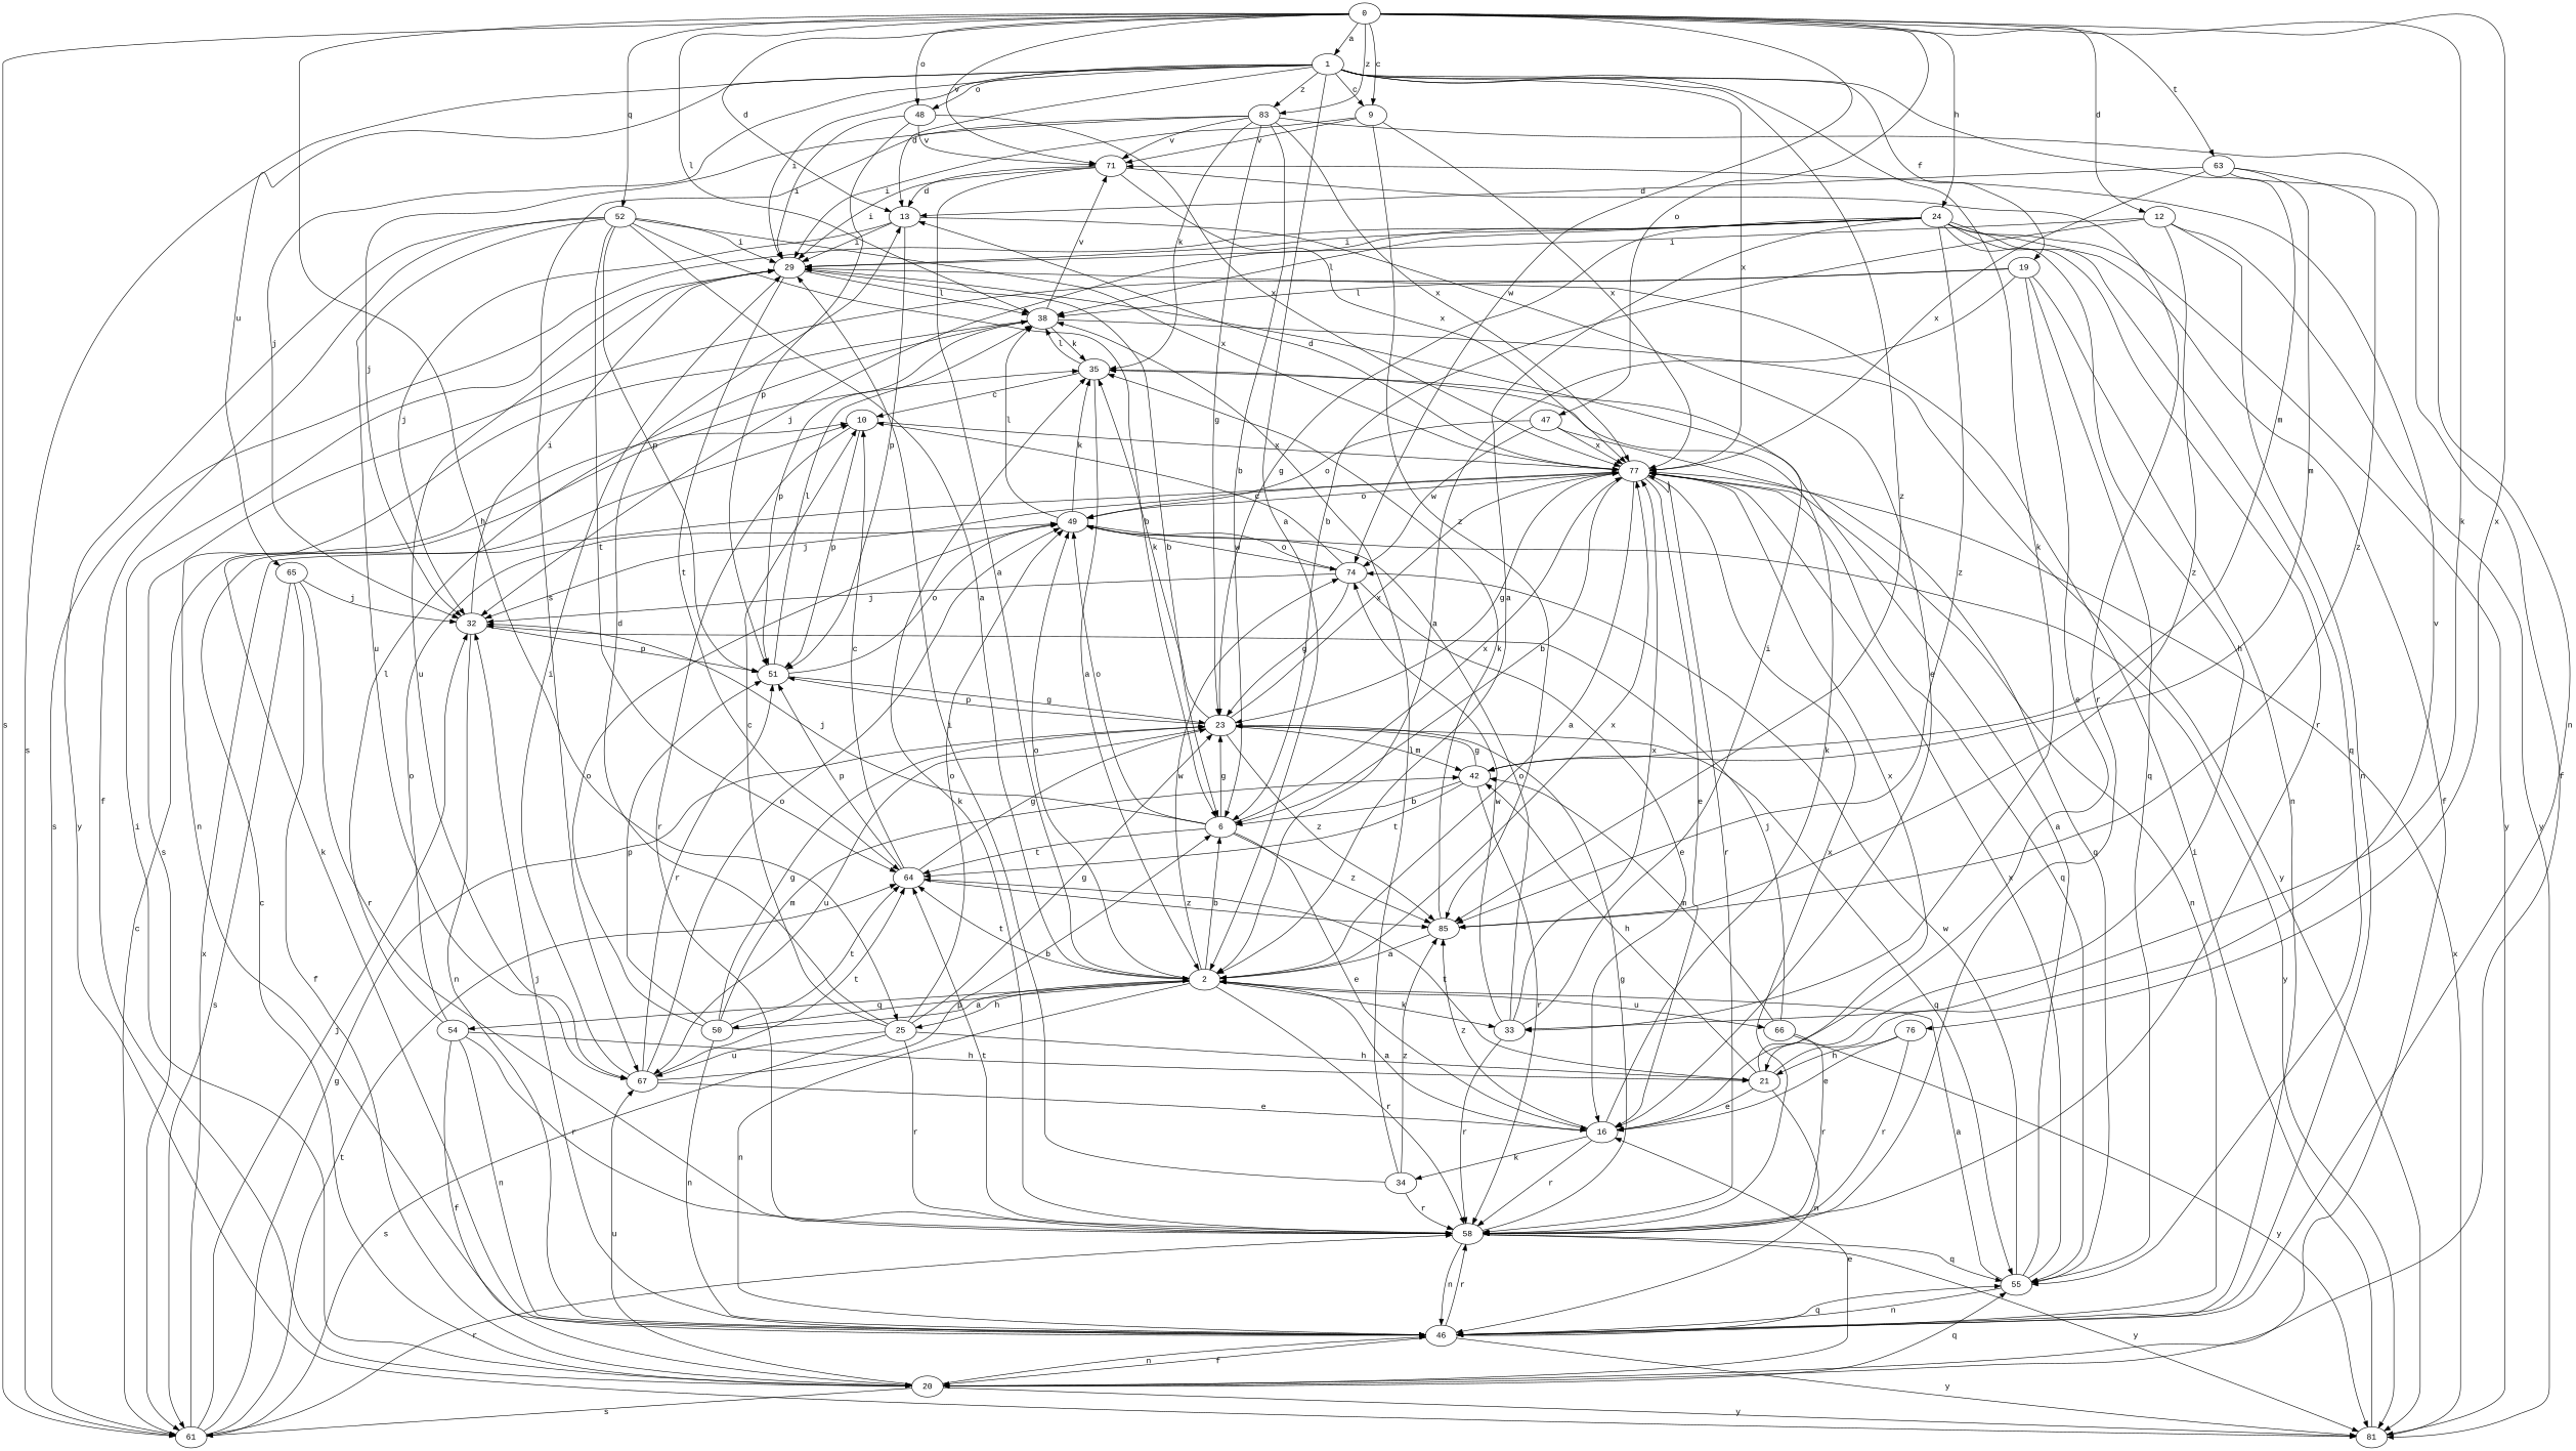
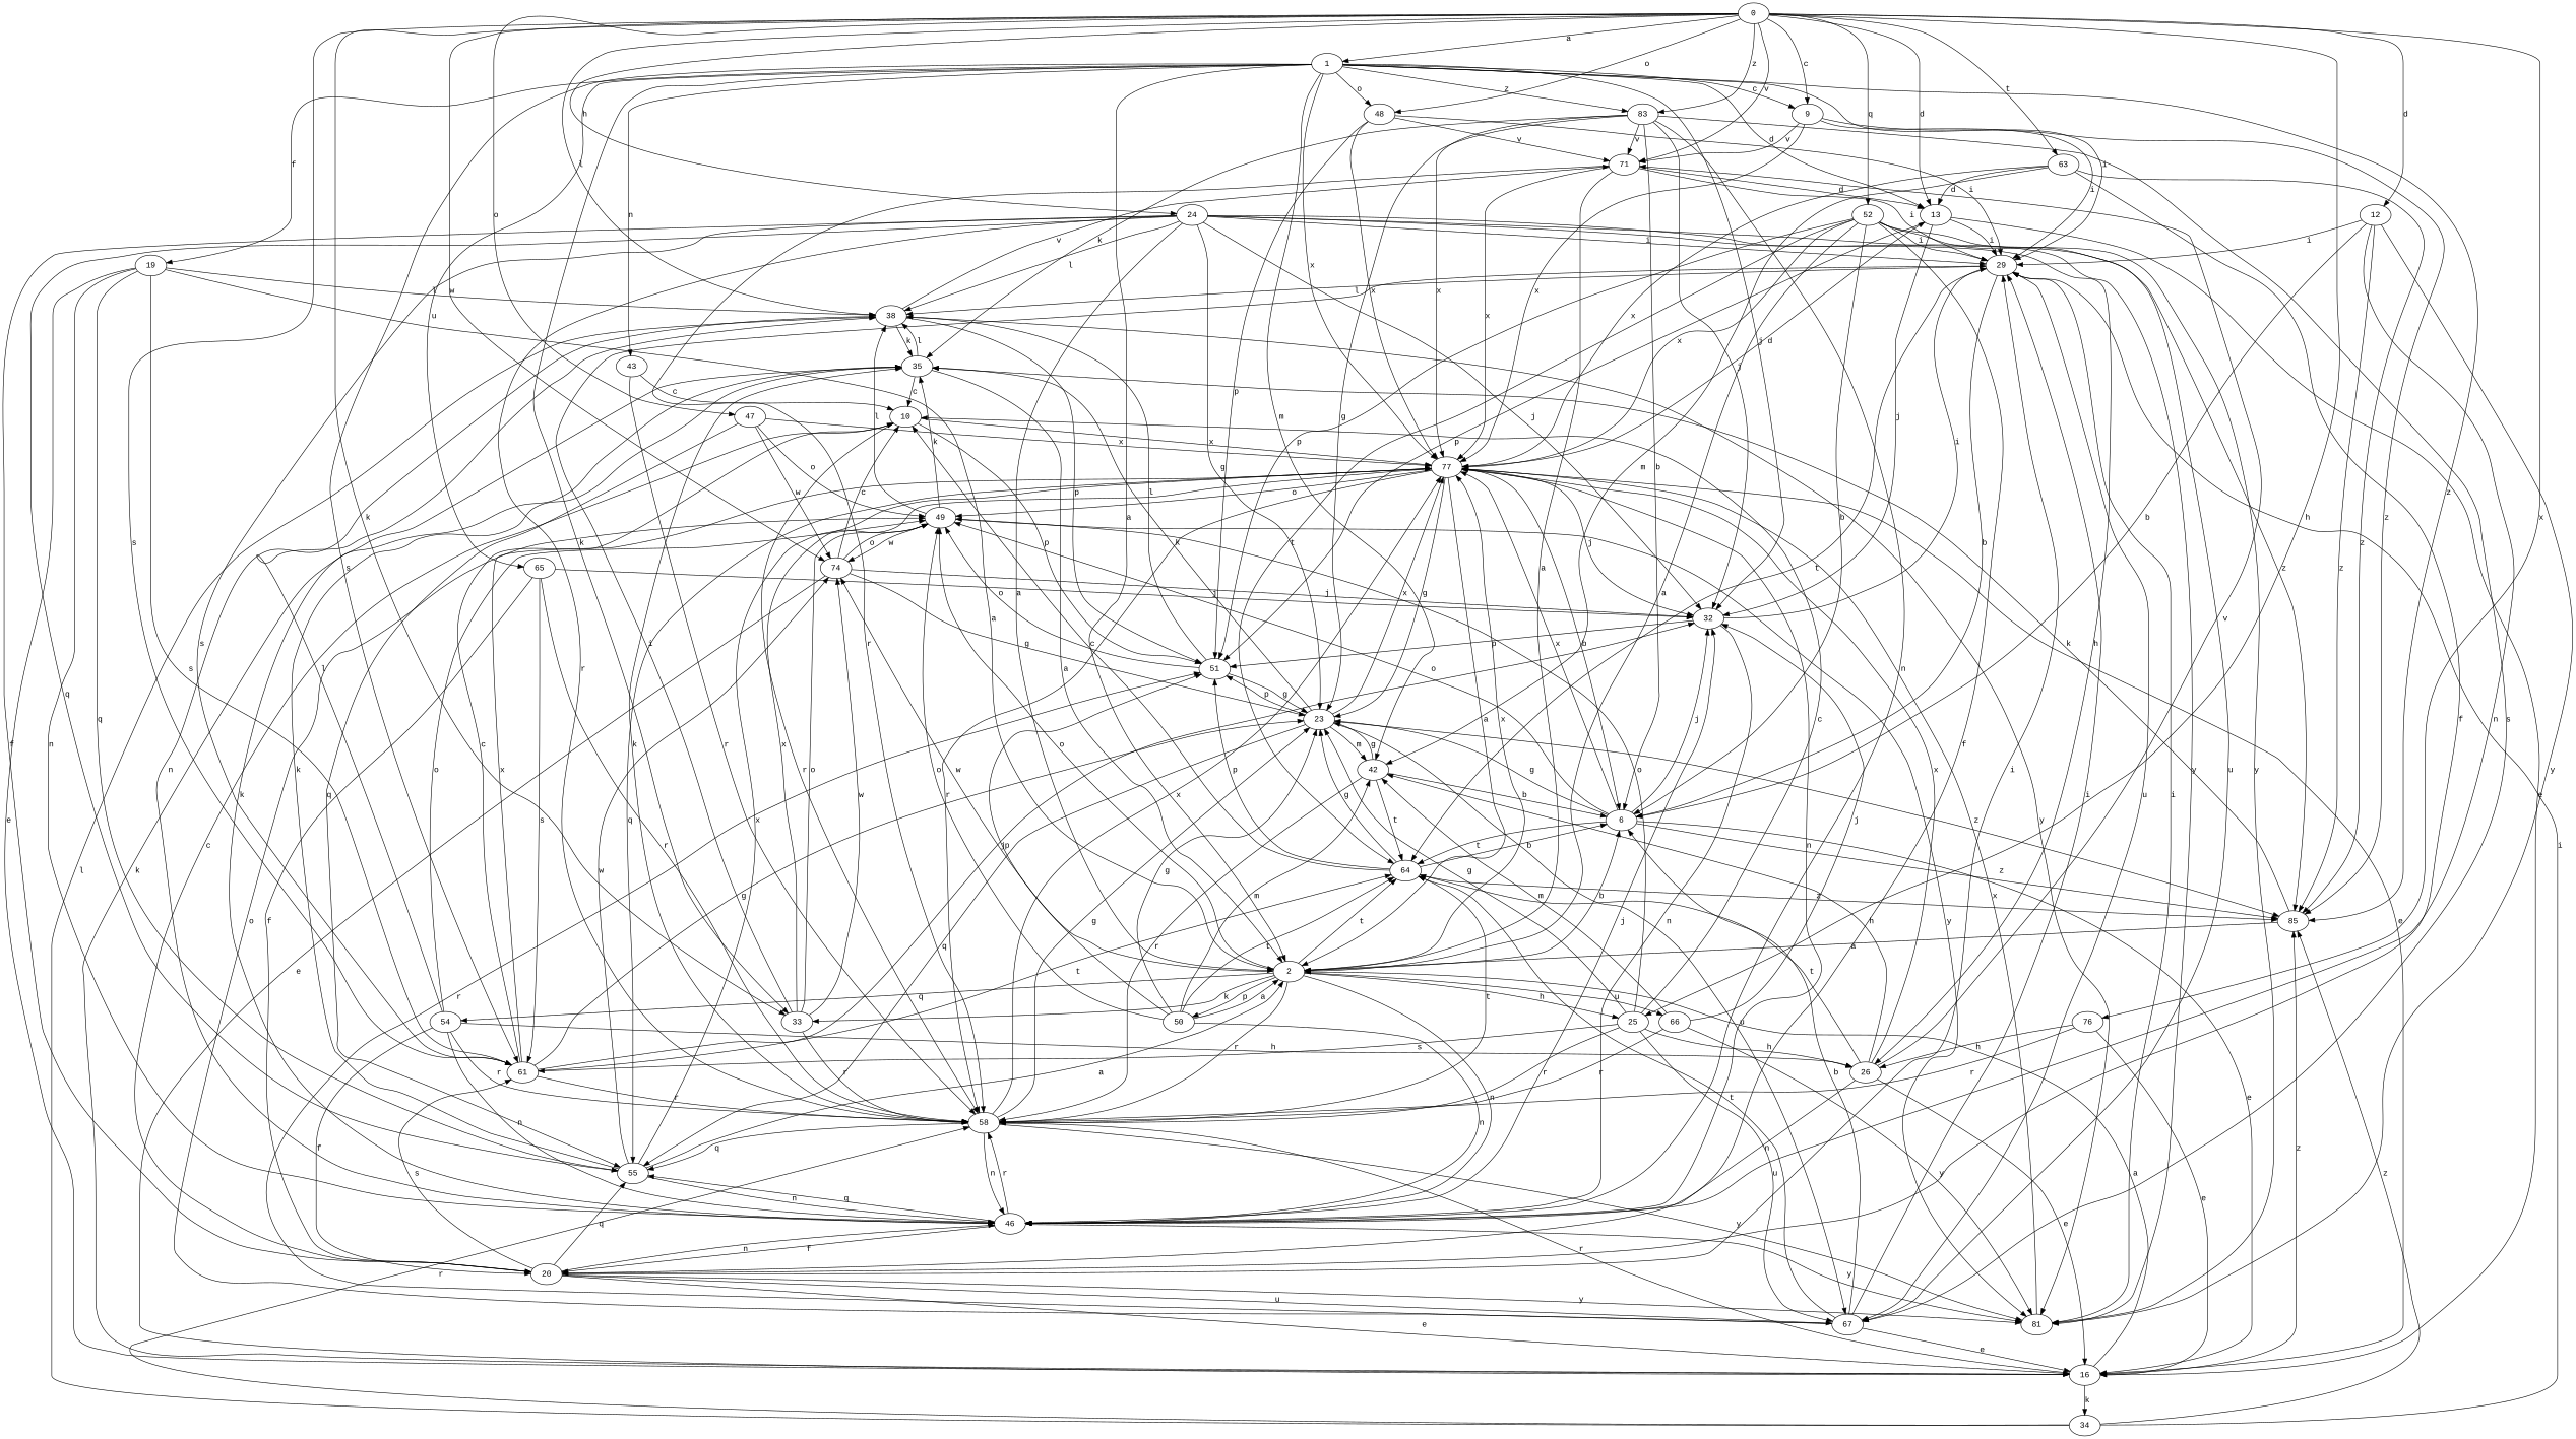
  strict digraph {
    fontname="Liberation Mono"
    node [fontname="Liberation Mono"]
    edge [fontname="Liberation Mono"]
    0
    1
    9
    12
    13
    24
    25
    33
    38
    47
    48
    52
    61
    63
    71
    74
    76
    83
    2
    19
    29
    32
    42
+   43
    65
    77
    85
    6
    46
    81
    16
    51
    58
    23
    55
    20
-   26 [label=21]
+   26
    49
    10
    67
    35
    64
    50
    54
    66
    34
    0 -> 1 [label=a]
    0 -> 9 [label=c]
    0 -> 12 [label=d]
    0 -> 13 [label=d]
    0 -> 24 [label=h]
    0 -> 25 [label=h]
    0 -> 33 [label=k]
    0 -> 38 [label=l]
    0 -> 47 [label=o]
    0 -> 48 [label=o]
    0 -> 52 [label=q]
    0 -> 61 [label=s]
    0 -> 63 [label=t]
    0 -> 71 [label=v]
    0 -> 74 [label=w]
    0 -> 76 [label=x]
    0 -> 83 [label=z]
    1 -> 9 [label=c]
    1 -> 13 [label=d]
    1 -> 33 [label=k]
    1 -> 48 [label=o]
    1 -> 61 [label=s]
    1 -> 83 [label=z]
    1 -> 2 [label=a]
    1 -> 19 [label=f]
    1 -> 29 [label=i]
    1 -> 32 [label=j]
    1 -> 42 [label=m]
+   1 -> 43 [label=n]
    1 -> 65 [label=u]
    1 -> 77 [label=x]
    1 -> 85 [label=z]
    9 -> 71 [label=v]
    9 -> 29 [label=i]
    9 -> 77 [label=x]
    9 -> 85 [label=z]
    12 -> 29 [label=i]
    12 -> 85 [label=z]
    12 -> 6 [label=b]
    12 -> 46 [label=n]
    12 -> 81 [label=y]
    13 -> 29 [label=i]
    13 -> 32 [label=j]
    13 -> 16 [label=e]
    13 -> 51 [label=p]
    24 -> 38 [label=l]
    24 -> 61 [label=s]
    24 -> 2 [label=a]
    24 -> 29 [label=i]
    24 -> 32 [label=j]
    24 -> 85 [label=z]
    24 -> 81 [label=y]
    24 -> 58 [label=r]
    24 -> 23 [label=g]
    24 -> 55 [label=q]
    24 -> 20 [label=f]
    24 -> 26 [label=h]
-   25 -> 13 [label=d]
    25 -> 61 [label=s]
    25 -> 58 [label=r]
    25 -> 23 [label=g]
    25 -> 26 [label=h]
    25 -> 49 [label=o]
    25 -> 10 [label=c]
    25 -> 67 [label=u]
    33 -> 74 [label=w]
    33 -> 29 [label=i]
    33 -> 77 [label=x]
    33 -> 58 [label=r]
    33 -> 49 [label=o]
    38 -> 71 [label=v]
    38 -> 46 [label=n]
    38 -> 81 [label=y]
    38 -> 51 [label=p]
    38 -> 35 [label=k]
    47 -> 74 [label=w]
    47 -> 77 [label=x]
    47 -> 55 [label=q]
    47 -> 49 [label=o]
    48 -> 71 [label=v]
    48 -> 29 [label=i]
    48 -> 77 [label=x]
    48 -> 51 [label=p]
    52 -> 2 [label=a]
    52 -> 29 [label=i]
    52 -> 77 [label=x]
    52 -> 6 [label=b]
    52 -> 81 [label=y]
    52 -> 51 [label=p]
    52 -> 20 [label=f]
    52 -> 67 [label=u]
    52 -> 64 [label=t]
    61 -> 32 [label=j]
    61 -> 77 [label=x]
    61 -> 58 [label=r]
    61 -> 23 [label=g]
    61 -> 10 [label=c]
    61 -> 64 [label=t]
    63 -> 13 [label=d]
    63 -> 42 [label=m]
    63 -> 77 [label=x]
    63 -> 85 [label=z]
    63 -> 20 [label=f]
    71 -> 13 [label=d]
    71 -> 2 [label=a]
    71 -> 29 [label=i]
    71 -> 77 [label=x]
    71 -> 58 [label=r]
    74 -> 32 [label=j]
    74 -> 16 [label=e]
    74 -> 23 [label=g]
    74 -> 49 [label=o]
    74 -> 10 [label=c]
    76 -> 16 [label=e]
    76 -> 58 [label=r]
    76 -> 26 [label=h]
    83 -> 71 [label=v]
    83 -> 32 [label=j]
    83 -> 77 [label=x]
    83 -> 6 [label=b]
    83 -> 46 [label=n]
    83 -> 23 [label=g]
    83 -> 67 [label=s]
    83 -> 35 [label=k]
    2 -> 25 [label=h]
    2 -> 33 [label=k]
    2 -> 74 [label=w]
    2 -> 77 [label=x]
    2 -> 6 [label=b]
    2 -> 46 [label=n]
    2 -> 58 [label=r]
    2 -> 49 [label=o]
    2 -> 64 [label=t]
    2 -> 50 [label=p]
    2 -> 54 [label=q]
    2 -> 66 [label=u]
    19 -> 38 [label=l]
    19 -> 61 [label=s]
    19 -> 2 [label=a]
    19 -> 46 [label=n]
    19 -> 16 [label=e]
    19 -> 55 [label=q]
    29 -> 38 [label=l]
    29 -> 6 [label=b]
    29 -> 67 [label=u]
    29 -> 64 [label=t]
    32 -> 29 [label=i]
    32 -> 46 [label=n]
    32 -> 51 [label=p]
    42 -> 6 [label=b]
    42 -> 58 [label=r]
    42 -> 23 [label=g]
    42 -> 64 [label=t]
+   43 -> 58 [label=r]
+   43 -> 10 [label=c]
    65 -> 61 [label=s]
    65 -> 32 [label=j]
    65 -> 58 [label=r]
    65 -> 20 [label=f]
    77 -> 13 [label=d]
    77 -> 2 [label=a]
    77 -> 32 [label=j]
    77 -> 6 [label=b]
    77 -> 46 [label=n]
    77 -> 16 [label=e]
    77 -> 58 [label=r]
    77 -> 23 [label=g]
    77 -> 55 [label=q]
    77 -> 49 [label=o]
    85 -> 2 [label=a]
    85 -> 35 [label=k]
    6 -> 32 [label=j]
    6 -> 77 [label=x]
    6 -> 85 [label=z]
    6 -> 16 [label=e]
    6 -> 23 [label=g]
    6 -> 49 [label=o]
    6 -> 64 [label=t]
    46 -> 32 [label=j]
    46 -> 81 [label=y]
    46 -> 58 [label=r]
    46 -> 55 [label=q]
    46 -> 20 [label=f]
    46 -> 35 [label=k]
    81 -> 29 [label=i]
    81 -> 77 [label=x]
    16 -> 2 [label=a]
    16 -> 85 [label=z]
    16 -> 58 [label=r]
    16 -> 35 [label=k]
    16 -> 34 [label=k]
    51 -> 38 [label=l]
    51 -> 23 [label=g]
    51 -> 49 [label=o]
    58 -> 77 [label=x]
    58 -> 46 [label=n]
    58 -> 81 [label=y]
    58 -> 23 [label=g]
    58 -> 55 [label=q]
    58 -> 35 [label=k]
    58 -> 64 [label=t]
    23 -> 42 [label=m]
    23 -> 77 [label=x]
    23 -> 85 [label=z]
    23 -> 51 [label=p]
    23 -> 55 [label=q]
    23 -> 67 [label=u]
    23 -> 35 [label=k]
    55 -> 74 [label=w]
    55 -> 2 [label=a]
    55 -> 77 [label=x]
    55 -> 46 [label=n]
-   55 -> 35 [label=a]
+   55 -> 35 [label=k]
    20 -> 61 [label=s]
    20 -> 29 [label=i]
    20 -> 46 [label=n]
    20 -> 81 [label=y]
    20 -> 16 [label=e]
    20 -> 55 [label=q]
    20 -> 10 [label=c]
    20 -> 67 [label=u]
    26 -> 71 [label=v]
    26 -> 42 [label=h]
    26 -> 77 [label=x]
    26 -> 46 [label=n]
    26 -> 16 [label=e]
    26 -> 64 [label=t]
    49 -> 38 [label=l]
    49 -> 74 [label=w]
    49 -> 81 [label=y]
    49 -> 35 [label=k]
    10 -> 77 [label=x]
    10 -> 51 [label=p]
    10 -> 58 [label=r]
    67 -> 29 [label=i]
    67 -> 6 [label=b]
    67 -> 16 [label=e]
    67 -> 51 [label=r]
    67 -> 49 [label=o]
    67 -> 64 [label=t]
    35 -> 38 [label=l]
    35 -> 2 [label=a]
    35 -> 10 [label=c]
    64 -> 85 [label=z]
+   64 -> 6 [label=b]
    64 -> 51 [label=p]
    64 -> 23 [label=g]
    64 -> 10 [label=c]
    50 -> 2 [label=a]
    50 -> 42 [label=m]
    50 -> 46 [label=n]
    50 -> 51 [label=p]
    50 -> 23 [label=g]
    50 -> 49 [label=o]
    50 -> 64 [label=t]
    54 -> 38 [label=l]
    54 -> 46 [label=n]
    54 -> 58 [label=r]
    54 -> 20 [label=f]
    54 -> 26 [label=h]
    54 -> 49 [label=o]
    66 -> 32 [label=j]
    66 -> 42 [label=m]
    66 -> 81 [label=y]
    66 -> 58 [label=r]
    34 -> 38 [label=l]
    34 -> 29 [label=i]
    34 -> 85 [label=z]
    34 -> 58 [label=r]
  }
